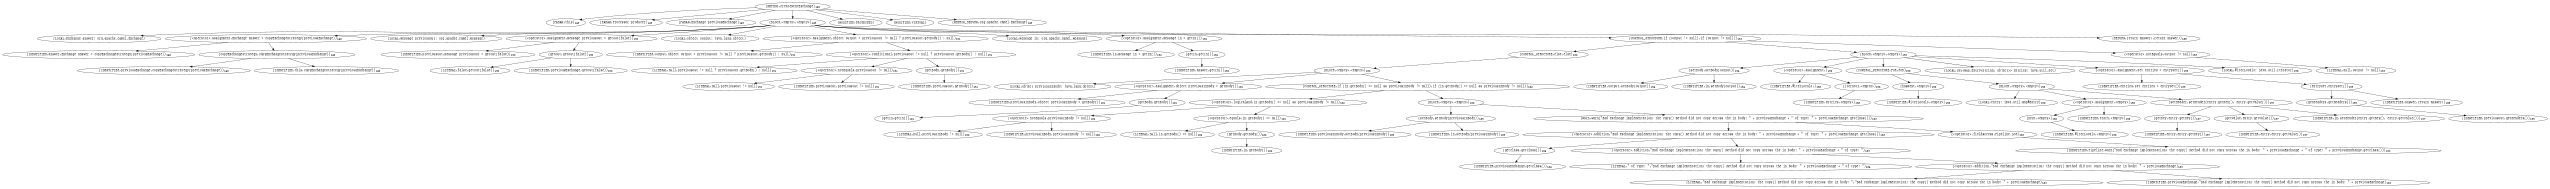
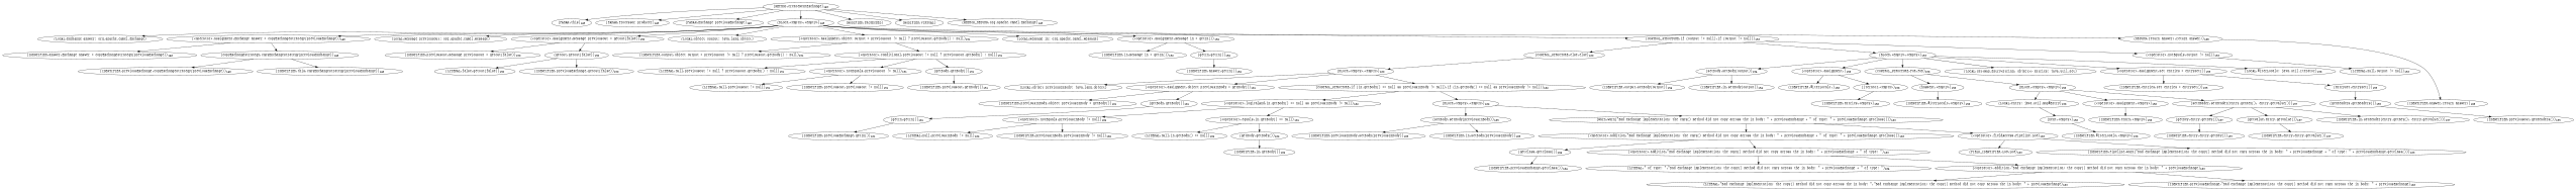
  digraph {
    fontname="Courier Prime"
    node [fontname="Courier Prime"]
    edge [fontname="Courier Prime"]
    n1 [label=<(METHOD,createNextExchange)<SUB>145</SUB>>]
    n2 [label=<(PARAM,this)<SUB>145</SUB>>]
    n3 [label=<(PARAM,Processor producer)<SUB>145</SUB>>]
    n4 [label=<(PARAM,Exchange previousExchange)<SUB>145</SUB>>]
    n5 [label=<(BLOCK,&lt;empty&gt;,&lt;empty&gt;)<SUB>145</SUB>>]
    n6 [label=<(MODIFIER,PROTECTED)>]
    n7 [label=<(MODIFIER,VIRTUAL)>]
    n8 [label=<(METHOD_RETURN,org.apache.camel.Exchange)<SUB>145</SUB>>]
    n9 [label=<(LOCAL,Exchange answer: org.apache.camel.Exchange)>]
    n10 [label=<(&lt;operator&gt;.assignment,Exchange answer = copyExchangeStrategy(previousExchange))<SUB>146</SUB>>]
    n11 [label=<(LOCAL,Message previousOut: org.apache.camel.Message)>]
    n12 [label=<(&lt;operator&gt;.assignment,Message previousOut = getOut(false))<SUB>150</SUB>>]
    n13 [label=<(LOCAL,Object output: java.lang.Object)>]
    n14 [label=<(&lt;operator&gt;.assignment,Object output = previousOut != null ? previousOut.getBody() : null)<SUB>151</SUB>>]
    n15 [label=<(LOCAL,Message in: org.apache.camel.Message)>]
    n16 [label=<(&lt;operator&gt;.assignment,Message in = getIn())<SUB>152</SUB>>]
    n17 [label=<(CONTROL_STRUCTURE,if (output != null),if (output != null))<SUB>153</SUB>>]
    n18 [label=<(RETURN,return answer;,return answer;)<SUB>168</SUB>>]
    n19 [label=<(IDENTIFIER,answer,Exchange answer = copyExchangeStrategy(previousExchange))<SUB>146</SUB>>]
    n20 [label=<(copyExchangeStrategy,copyExchangeStrategy(previousExchange))<SUB>146</SUB>>]
    n21 [label=<(IDENTIFIER,previousOut,Message previousOut = getOut(false))<SUB>150</SUB>>]
    n22 [label=<(getOut,getOut(false))<SUB>150</SUB>>]
    n23 [label=<(IDENTIFIER,output,Object output = previousOut != null ? previousOut.getBody() : null)<SUB>151</SUB>>]
    n24 [label=<(&lt;operator&gt;.conditional,previousOut != null ? previousOut.getBody() : null)<SUB>151</SUB>>]
    n25 [label=<(IDENTIFIER,in,Message in = getIn())<SUB>152</SUB>>]
    n26 [label=<(getIn,getIn())<SUB>152</SUB>>]
    n27 [label=<(&lt;operator&gt;.notEquals,output != null)<SUB>153</SUB>>]
    n28 [label=<(BLOCK,&lt;empty&gt;,&lt;empty&gt;)<SUB>153</SUB>>]
    n29 [label=<(CONTROL_STRUCTURE,else,else)<SUB>160</SUB>>]
    n30 [label=<(IDENTIFIER,answer,return answer;)<SUB>168</SUB>>]
    n31 [label=<(IDENTIFIER,this,copyExchangeStrategy(previousExchange))<SUB>146</SUB>>]
    n32 [label=<(IDENTIFIER,previousExchange,copyExchangeStrategy(previousExchange))<SUB>146</SUB>>]
    n33 [label=<(IDENTIFIER,previousExchange,getOut(false))<SUB>150</SUB>>]
    n34 [label=<(LITERAL,false,getOut(false))<SUB>150</SUB>>]
    n35 [label=<(&lt;operator&gt;.notEquals,previousOut != null)<SUB>151</SUB>>]
    n36 [label=<(getBody,getBody())<SUB>151</SUB>>]
    n37 [label=<(LITERAL,null,previousOut != null ? previousOut.getBody() : null)<SUB>151</SUB>>]
    n38 [label=<(IDENTIFIER,previousOut,previousOut != null)<SUB>151</SUB>>]
    n39 [label=<(LITERAL,null,previousOut != null)<SUB>151</SUB>>]
    n40 [label=<(IDENTIFIER,previousOut,getBody())<SUB>151</SUB>>]
    n41 [label=<(IDENTIFIER,answer,getIn())<SUB>152</SUB>>]
    n42 [label=<(LITERAL,null,output != null)<SUB>153</SUB>>]
    n43 [label=<(setBody,setBody(output))<SUB>154</SUB>>]
    n44 [label=<(LOCAL,Set&lt;Map.Entry&lt;String, Object&gt;&gt; entries: java.util.Set)>]
    n45 [label=<(&lt;operator&gt;.assignment,Set entries = entrySet())<SUB>155</SUB>>]
    n46 [label=<(LOCAL,$iterLocal0: java.util.Iterator)<SUB>156</SUB>>]
    n47 [label=<(&lt;operator&gt;.assignment,)<SUB>156</SUB>>]
    n48 [label=<(CONTROL_STRUCTURE,FOR,FOR)<SUB>156</SUB>>]
    n49 [label=<(BLOCK,&lt;empty&gt;,&lt;empty&gt;)<SUB>160</SUB>>]
    n50 [label=<(IDENTIFIER,in,setBody(output))<SUB>154</SUB>>]
    n51 [label=<(IDENTIFIER,output,setBody(output))<SUB>154</SUB>>]
    n52 [label=<(IDENTIFIER,entries,Set entries = entrySet())<SUB>155</SUB>>]
    n53 [label=<(entrySet,entrySet())<SUB>155</SUB>>]
    n54 [label=<(IDENTIFIER,$iterLocal0,)<SUB>156</SUB>>]
    n55 [label=<(iterator,&lt;empty&gt;)<SUB>156</SUB>>]
    n56 [label=<(hasNext,&lt;empty&gt;)<SUB>156</SUB>>]
    n57 [label=<(BLOCK,&lt;empty&gt;,&lt;empty&gt;)<SUB>156</SUB>>]
    n58 [label=<(getHeaders,getHeaders())<SUB>155</SUB>>]
    n59 [label=<(IDENTIFIER,previousOut,getHeaders())<SUB>155</SUB>>]
    n60 [label=<(IDENTIFIER,entries,&lt;empty&gt;)<SUB>156</SUB>>]
    n61 [label=<(IDENTIFIER,$iterLocal0,&lt;empty&gt;)<SUB>156</SUB>>]
    n62 [label=<(LOCAL,entry: java.util.Map$Entry)<SUB>156</SUB>>]
    n63 [label=<(&lt;operator&gt;.assignment,&lt;empty&gt;)<SUB>156</SUB>>]
    n64 [label=<(setHeader,setHeader(entry.getKey(), entry.getValue()))<SUB>157</SUB>>]
    n65 [label=<(IDENTIFIER,entry,&lt;empty&gt;)<SUB>156</SUB>>]
    n66 [label=<(next,&lt;empty&gt;)<SUB>156</SUB>>]
    n67 [label=<(IDENTIFIER,in,setHeader(entry.getKey(), entry.getValue()))<SUB>157</SUB>>]
    n68 [label=<(getKey,entry.getKey())<SUB>157</SUB>>]
    n69 [label=<(getValue,entry.getValue())<SUB>157</SUB>>]
    n70 [label=<(IDENTIFIER,$iterLocal0,&lt;empty&gt;)<SUB>156</SUB>>]
    n71 [label=<(IDENTIFIER,entry,entry.getKey())<SUB>157</SUB>>]
    n72 [label=<(IDENTIFIER,entry,entry.getValue())<SUB>157</SUB>>]
    n73 [label=<(LOCAL,Object previousInBody: java.lang.Object)>]
    n74 [label=<(&lt;operator&gt;.assignment,Object previousInBody = getBody())<SUB>161</SUB>>]
    n75 [label=<(CONTROL_STRUCTURE,if (in.getBody() == null &amp;&amp; previousInBody != null),if (in.getBody() == null &amp;&amp; previousInBody != null))<SUB>162</SUB>>]
    n76 [label=<(IDENTIFIER,previousInBody,Object previousInBody = getBody())<SUB>161</SUB>>]
    n77 [label=<(getBody,getBody())<SUB>161</SUB>>]
    n78 [label=<(&lt;operator&gt;.logicalAnd,in.getBody() == null &amp;&amp; previousInBody != null)<SUB>162</SUB>>]
    n79 [label=<(BLOCK,&lt;empty&gt;,&lt;empty&gt;)<SUB>162</SUB>>]
    n80 [label=<(getIn,getIn())<SUB>161</SUB>>]
+   n81 [label=<(IDENTIFIER,previousExchange,getIn())<SUB>161</SUB>>]
    n82 [label=<(&lt;operator&gt;.equals,in.getBody() == null)<SUB>161</SUB>>]
    n83 [label=<(&lt;operator&gt;.notEquals,previousInBody != null)<SUB>162</SUB>>]
    n84 [label=<(warn,warn(&quot;Bad exchange implementation; the copy() method did not copy across the in body: &quot; + previousExchange + &quot; of type: &quot; + previousExchange.getClass()))<SUB>163</SUB>>]
    n85 [label=<(setBody,setBody(previousInBody))<SUB>165</SUB>>]
    n86 [label=<(getBody,getBody())<SUB>162</SUB>>]
    n87 [label=<(LITERAL,null,in.getBody() == null)<SUB>162</SUB>>]
    n88 [label=<(IDENTIFIER,previousInBody,previousInBody != null)<SUB>162</SUB>>]
    n89 [label=<(LITERAL,null,previousInBody != null)<SUB>162</SUB>>]
    n90 [label=<(IDENTIFIER,in,getBody())<SUB>162</SUB>>]
    n91 [label=<(&lt;operator&gt;.fieldAccess,Pipeline.LOG)<SUB>163</SUB>>]
    n92 [label=<(&lt;operator&gt;.addition,&quot;Bad exchange implementation; the copy() method did not copy across the in body: &quot; + previousExchange + &quot; of type: &quot; + previousExchange.getClass())<SUB>163</SUB>>]
    n93 [label=<(IDENTIFIER,in,setBody(previousInBody))<SUB>165</SUB>>]
    n94 [label=<(IDENTIFIER,previousInBody,setBody(previousInBody))<SUB>165</SUB>>]
    n95 [label=<(IDENTIFIER,Pipeline,warn(&quot;Bad exchange implementation; the copy() method did not copy across the in body: &quot; + previousExchange + &quot; of type: &quot; + previousExchange.getClass()))<SUB>163</SUB>>]
+   n96 [label=<(FIELD_IDENTIFIER,LOG,LOG)<SUB>163</SUB>>]
    n97 [label=<(&lt;operator&gt;.addition,&quot;Bad exchange implementation; the copy() method did not copy across the in body: &quot; + previousExchange + &quot; of type: &quot;)<SUB>163</SUB>>]
    n98 [label=<(getClass,getClass())<SUB>164</SUB>>]
    n99 [label=<(&lt;operator&gt;.addition,&quot;Bad exchange implementation; the copy() method did not copy across the in body: &quot; + previousExchange)<SUB>163</SUB>>]
    n100 [label=<(LITERAL,&quot; of type: &quot;,&quot;Bad exchange implementation; the copy() method did not copy across the in body: &quot; + previousExchange + &quot; of type: &quot;)<SUB>164</SUB>>]
    n101 [label=<(IDENTIFIER,previousExchange,getClass())<SUB>164</SUB>>]
    n102 [label=<(LITERAL,&quot;Bad exchange implementation; the copy() method did not copy across the in body: &quot;,&quot;Bad exchange implementation; the copy() method did not copy across the in body: &quot; + previousExchange)<SUB>163</SUB>>]
    n103 [label=<(IDENTIFIER,previousExchange,&quot;Bad exchange implementation; the copy() method did not copy across the in body: &quot; + previousExchange)<SUB>163</SUB>>]
    n1 -> n2
    n1 -> n3
    n1 -> n4
    n1 -> n5
    n1 -> n6
    n1 -> n7
    n1 -> n8
    n5 -> n9
    n5 -> n10
    n5 -> n11
    n5 -> n12
    n5 -> n13
    n5 -> n14
    n5 -> n15
    n5 -> n16
    n5 -> n17
    n5 -> n18
    n10 -> n19
    n10 -> n20
    n12 -> n21
    n12 -> n22
    n14 -> n23
    n14 -> n24
    n16 -> n25
    n16 -> n26
    n17 -> n27
    n17 -> n28
    n17 -> n29
-   n53 -> n30
+   n18 -> n30
    n20 -> n31
    n20 -> n32
    n22 -> n33
    n22 -> n34
    n24 -> n35
    n24 -> n36
    n24 -> n37
    n26 -> n41
    n27 -> n42
    n28 -> n43
    n28 -> n44
    n28 -> n45
    n28 -> n46
    n28 -> n47
    n28 -> n48
    n29 -> n49
    n35 -> n38
    n35 -> n39
    n36 -> n40
    n43 -> n50
    n43 -> n51
    n45 -> n52
    n45 -> n53
    n47 -> n54
    n47 -> n55
    n48 -> n56
    n48 -> n57
    n49 -> n73
    n49 -> n74
    n49 -> n75
    n53 -> n58
    n55 -> n60
    n56 -> n61
    n57 -> n62
    n57 -> n63
    n57 -> n64
    n58 -> n59
    n63 -> n65
-   n63 -> n66
+   n62 -> n66
    n64 -> n67
    n64 -> n68
    n64 -> n69
    n66 -> n70
    n68 -> n71
    n69 -> n72
    n74 -> n76
    n74 -> n77
    n75 -> n78
    n75 -> n79
    n77 -> n80
    n78 -> n82
    n78 -> n83
    n79 -> n84
    n79 -> n85
+   n80 -> n81
    n82 -> n86
    n82 -> n87
    n83 -> n88
    n83 -> n89
    n84 -> n91
    n84 -> n92
    n85 -> n93
    n85 -> n94
    n86 -> n90
    n91 -> n95
+   n91 -> n96
    n92 -> n97
    n92 -> n98
    n97 -> n99
    n97 -> n100
    n98 -> n101
    n99 -> n102
    n99 -> n103
  }
